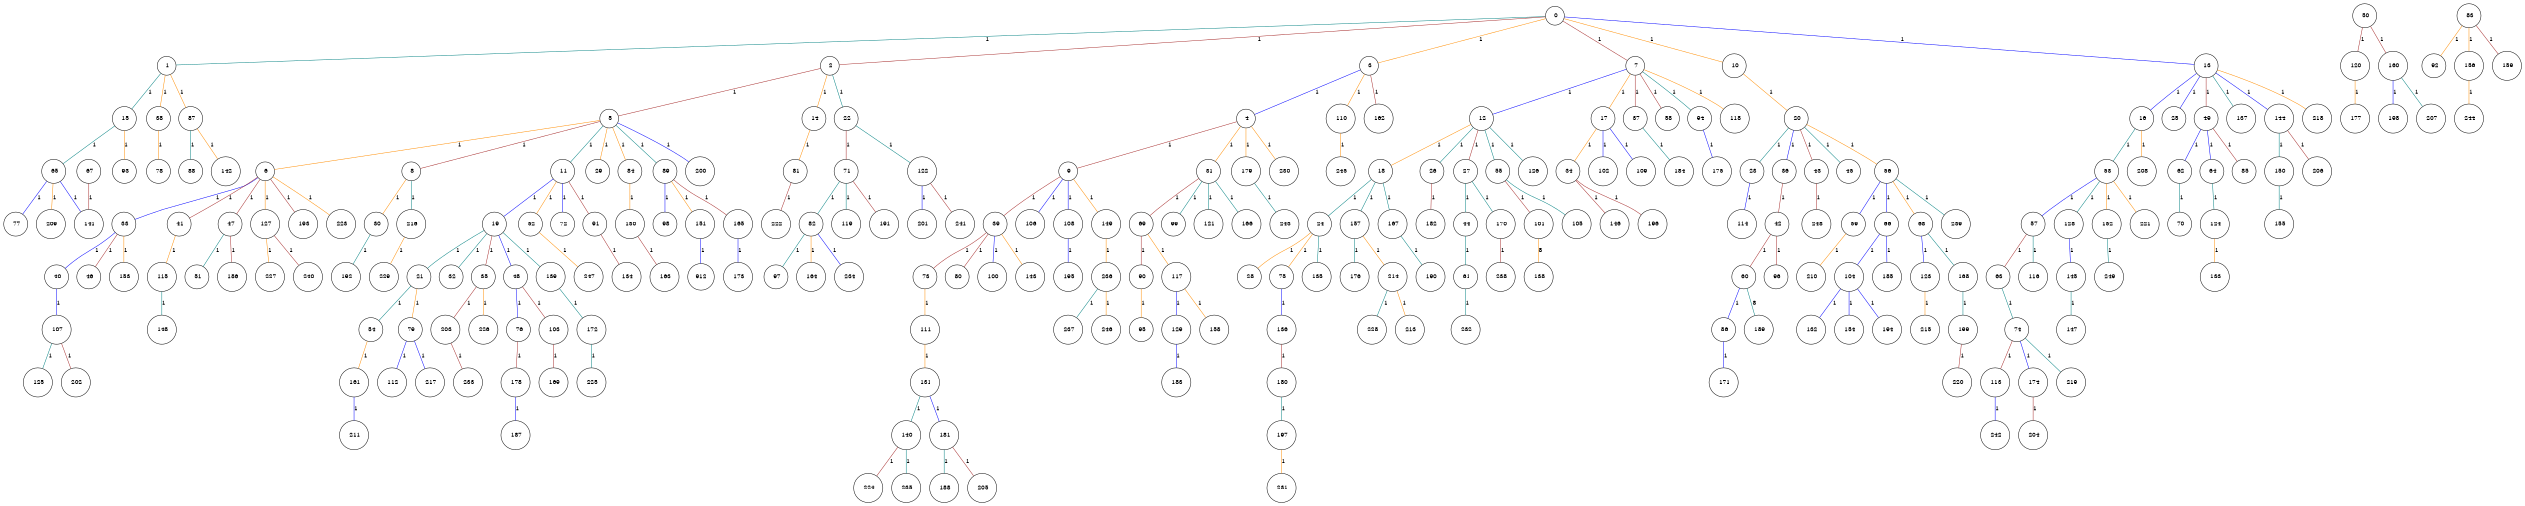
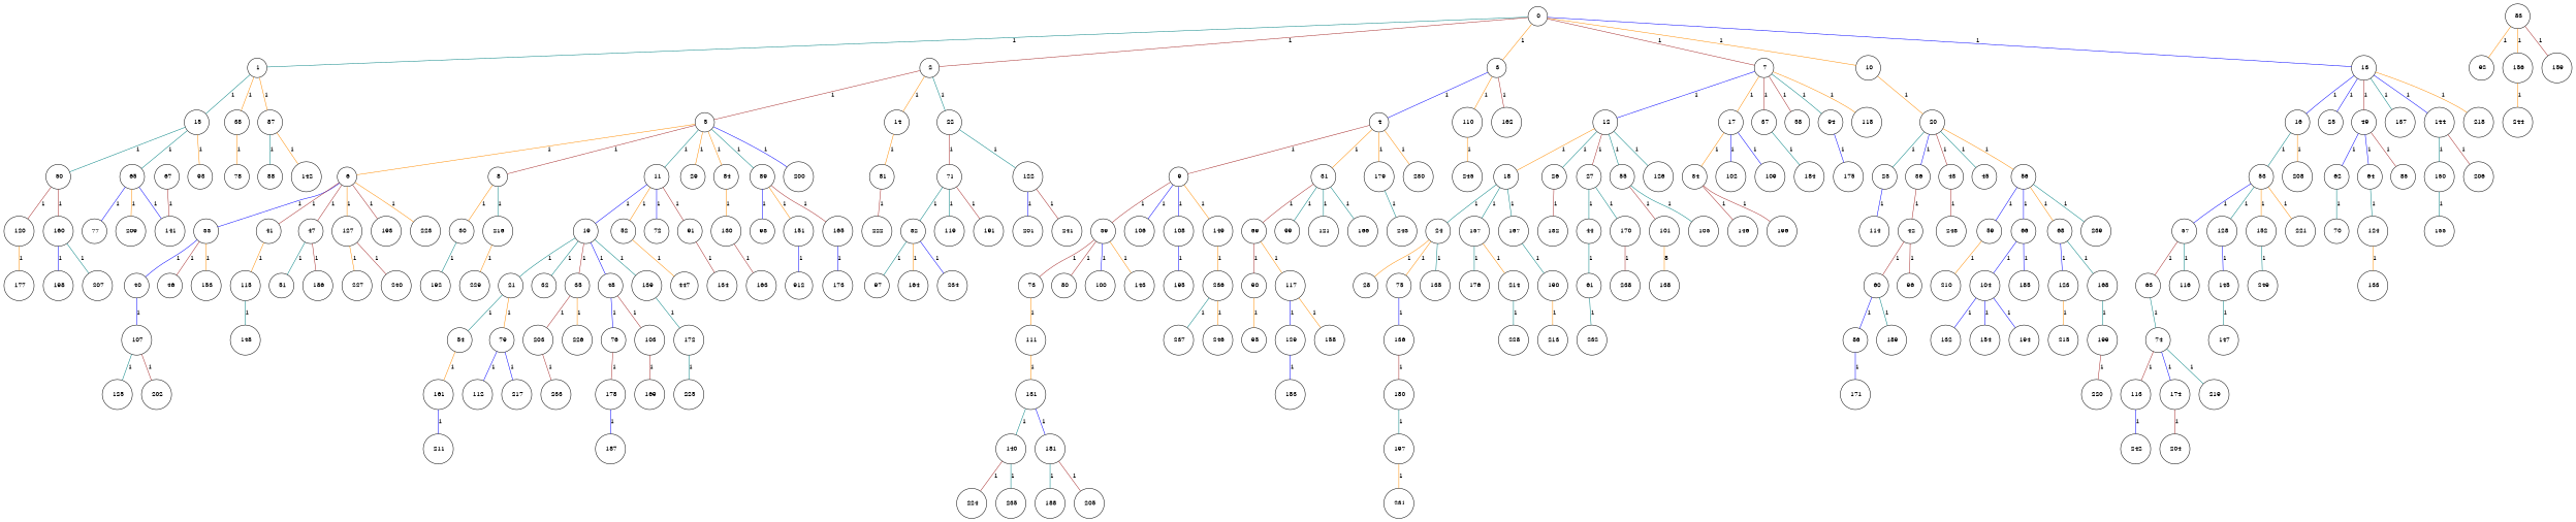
  graph {
    fixedsize="true;"
    node [color=black fontsize=12 hight=.12 shape=circle]
    edge [color=teal fontsize=12]
    n1 [label=" 0" width=.12]
    n2 [label=" 1" width=.12]
    n3 [label=" 2" width=.12]
    n4 [label=" 3" width=.12]
    n5 [label=" 7" width=.12]
    n6 [label=" 10" width=.12]
    n7 [label=" 13" width=.12]
    n8 [label=" 15" width=.12]
    n9 [label=" 38" width=.12]
    n10 [label=" 87" width=.12]
    n11 [label=" 5" width=.12]
    n12 [label=" 14" width=.12]
    n13 [label=" 22" width=.12]
    n14 [label=" 4" width=.12]
    n15 [label=" 110" width=.12]
    n16 [label=" 162" width=.12]
    n17 [label=" 12" width=.12]
    n18 [label=" 17" width=.12]
    n19 [label=" 37" width=.12]
    n20 [label=" 58" width=.12]
    n21 [label=" 94" width=.12]
    n22 [label=" 118" width=.12]
    n23 [label=" 20" width=.12]
    n24 [label=" 16" width=.12]
    n25 [label=" 25" width=.12]
    n26 [label=" 49" width=.12]
    n27 [label=" 137" width=.12]
    n28 [label=" 144" width=.12]
    n29 [label=" 218" width=.12]
    n30 [label=" 50" width=.12]
    n31 [label=" 65" width=.12]
    n32 [label=" 93" width=.12]
    n33 [label=" 78" width=.12]
    n34 [label=" 88" width=.12]
    n35 [label=" 142" width=.12]
    n36 [label=" 6" width=.12]
    n37 [label=" 8" width=.12]
    n38 [label=" 11" width=.12]
    n39 [label=" 29" width=.12]
    n40 [label=" 84" width=.12]
    n41 [label=" 89" width=.12]
    n42 [label=" 200" width=.12]
    n43 [label=" 81" width=.12]
    n44 [label=" 71" width=.12]
    n45 [label=" 122" width=.12]
    n46 [label=" 9" width=.12]
    n47 [label=" 31" width=.12]
    n48 [label=" 179" width=.12]
    n49 [label=" 230" width=.12]
    n50 [label=" 245" width=.12]
    n51 [label=" 39" width=.12]
    n52 [label=" 106" width=.12]
    n53 [label=" 108" width=.12]
    n54 [label=" 149" width=.12]
    n55 [label=" 69" width=.12]
    n56 [label=" 99" width=.12]
    n57 [label=" 121" width=.12]
    n58 [label=" 166" width=.12]
    n59 [label=" 243" width=.12]
    n60 [label=" 33" width=.12]
    n61 [label=" 41" width=.12]
    n62 [label=" 47" width=.12]
    n63 [label=" 127" width=.12]
    n64 [label=" 193" width=.12]
    n65 [label=" 223" width=.12]
    n66 [label=" 30" width=.12]
    n67 [label=" 216" width=.12]
    n68 [label=" 19" width=.12]
    n69 [label=" 52" width=.12]
    n70 [label=" 72" width=.12]
    n71 [label=" 91" width=.12]
    n72 [label=" 130" width=.12]
    n73 [label=" 98" width=.12]
    n74 [label=" 151" width=.12]
    n75 [label=" 165" width=.12]
    n76 [label=" 40" width=.12]
    n77 [label=" 46" width=.12]
    n78 [label=" 153" width=.12]
    n79 [label=" 115" width=.12]
    n80 [label=" 51" width=.12]
    n81 [label=" 186" width=.12]
    n82 [label=" 227" width=.12]
    n83 [label=" 240" width=.12]
    n84 [label=" 18" width=.12]
    n85 [label=" 26" width=.12]
    n86 [label=" 27" width=.12]
    n87 [label=" 55" width=.12]
    n88 [label=" 126" width=.12]
    n89 [label=" 34" width=.12]
    n90 [label=" 102" width=.12]
    n91 [label=" 109" width=.12]
    n92 [label=" 184" width=.12]
    n93 [label=" 175" width=.12]
    n94 [label=" 192" width=.12]
    n95 [label=" 229" width=.12]
    n96 [label=" 73" width=.12]
    n97 [label=" 80" width=.12]
    n98 [label=" 100" width=.12]
    n99 [label=" 143" width=.12]
    n100 [label=" 195" width=.12]
    n101 [label=" 236" width=.12]
    n102 [label=" 23" width=.12]
    n103 [label=" 36" width=.12]
    n104 [label=" 43" width=.12]
    n105 [label=" 45" width=.12]
    n106 [label=" 56" width=.12]
    n107 [label=" 21" width=.12]
    n108 [label=" 32" width=.12]
    n109 [label=" 35" width=.12]
    n110 [label=" 48" width=.12]
    n111 [label=" 139" width=.12]
-   n112 [label=" 247" width=.12]
+   n112 [label=447 width=.12]
    n113 [label=" 134" width=.12]
    n114 [label=" 24" width=.12]
    n115 [label=" 157" width=.12]
    n116 [label=" 167" width=.12]
    n117 [label=" 182" width=.12]
    n118 [label=" 44" width=.12]
    n119 [label=" 170" width=.12]
    n120 [label=" 101" width=.12]
    n121 [label=" 105" width=.12]
    n122 [label=" 53" width=.12]
    n123 [label=" 208" width=.12]
    n124 [label=" 62" width=.12]
    n125 [label=" 64" width=.12]
    n126 [label=" 85" width=.12]
    n127 [label=" 150" width=.12]
    n128 [label=" 206" width=.12]
    n129 [label=" 222" width=.12]
    n130 [label=" 120" width=.12]
    n131 [label=" 160" width=.12]
    n132 [label=" 77" width=.12]
    n133 [label=" 209" width=.12]
    n134 [label=" 141" width=.12]
    n135 [label=" 57" width=.12]
    n136 [label=" 128" width=.12]
    n137 [label=" 152" width=.12]
    n138 [label=" 221" width=.12]
    n139 [label=" 146" width=.12]
    n140 [label=" 196" width=.12]
    n141 [label=" 28" width=.12]
    n142 [label=" 75" width=.12]
    n143 [label=" 135" width=.12]
    n144 [label=" 176" width=.12]
    n145 [label=" 214" width=.12]
    n146 [label=" 190" width=.12]
    n147 [label=" 54" width=.12]
    n148 [label=" 79" width=.12]
    n149 [label=" 203" width=.12]
    n150 [label=" 226" width=.12]
    n151 [label=" 76" width=.12]
    n152 [label=" 103" width=.12]
    n153 [label=" 172" width=.12]
    n154 [label=" 114" width=.12]
    n155 [label=" 42" width=.12]
    n156 [label=" 248" width=.12]
    n157 [label=" 59" width=.12]
    n158 [label=" 66" width=.12]
    n159 [label=" 68" width=.12]
    n160 [label=" 239" width=.12]
    n161 [label=" 161" width=.12]
    n162 [label=" 112" width=.12]
    n163 [label=" 217" width=.12]
    n164 [label=" 82" width=.12]
    n165 [label=" 119" width=.12]
    n166 [label=" 191" width=.12]
    n167 [label=" 201" width=.12]
    n168 [label=" 241" width=.12]
    n169 [label=" 136" width=.12]
    n170 [label=" 61" width=.12]
    n171 [label=" 238" width=.12]
    n172 [label=" 90" width=.12]
    n173 [label=" 117" width=.12]
    n174 [label=" 107" width=.12]
    n175 [label=" 233" width=.12]
    n176 [label=" 60" width=.12]
    n177 [label=" 96" width=.12]
    n178 [label=" 111" width=.12]
    n179 [label=" 125" width=.12]
    n180 [label=" 202" width=.12]
    n181 [label=" 148" width=.12]
    n182 [label=" 86" width=.12]
    n183 [label=" 189" width=.12]
    n184 [label=" 232" width=.12]
    n185 [label=" 178" width=.12]
    n186 [label=" 169" width=.12]
    n187 [label=" 70" width=.12]
    n188 [label=" 124" width=.12]
    n189 [label=" 177" width=.12]
    n190 [label=" 198" width=.12]
    n191 [label=" 207" width=.12]
    n192 [label=" 63" width=.12]
    n193 [label=" 116" width=.12]
    n194 [label=" 145" width=.12]
    n195 [label=" 249" width=.12]
    n196 [label=" 211" width=.12]
    n197 [label=" 138" width=.12]
    n198 [label=" 210" width=.12]
    n199 [label=" 104" width=.12]
    n200 [label=" 185" width=.12]
    n201 [label=" 123" width=.12]
    n202 [label=" 168" width=.12]
    n203 [label=" 74" width=.12]
    n204 [label=" 171" width=.12]
    n205 [label=" 83" width=.12]
    n206 [label=" 92" width=.12]
    n207 [label=" 156" width=.12]
    n208 [label=" 159" width=.12]
    n209 [label=" 113" width=.12]
    n210 [label=" 174" width=.12]
    n211 [label=" 219" width=.12]
    n212 [label=" 133" width=.12]
    n213 [label=" 67" width=.12]
    n214 [label=" 132" width=.12]
    n215 [label=" 154" width=.12]
    n216 [label=" 194" width=.12]
    n217 [label=" 215" width=.12]
    n218 [label=" 199" width=.12]
    n219 [label=" 95" width=.12]
    n220 [label=" 129" width=.12]
    n221 [label=" 158" width=.12]
    n222 [label=" 97" width=.12]
    n223 [label=" 164" width=.12]
    n224 [label=" 234" width=.12]
    n225 [label=" 131" width=.12]
    n226 [label=" 242" width=.12]
    n227 [label=" 204" width=.12]
    n228 [label=" 180" width=.12]
    n229 [label=" 187" width=.12]
    n230 [label=" 244" width=.12]
    n231 [label=" 163" width=.12]
    n232 [label=912 width=.12]
    n233 [label=" 173" width=.12]
    n234 [label=" 140" width=.12]
    n235 [label=" 181" width=.12]
    n236 [label=" 183" width=.12]
    n237 [label=" 147" width=.12]
    n238 [label=" 224" width=.12]
    n239 [label=" 235" width=.12]
    n240 [label=" 188" width=.12]
    n241 [label=" 205" width=.12]
    n242 [label=" 197" width=.12]
    n243 [label=" 225" width=.12]
    n244 [label=" 155" width=.12]
    n245 [label=" 237" width=.12]
    n246 [label=" 246" width=.12]
    n247 [label=" 228" width=.12]
    n248 [label=" 213" width=.12]
    n249 [label=" 220" width=.12]
    n250 [label=" 231" width=.12]
    n1 -- n2 [label=1]
    n1 -- n3 [color=brown label=1]
    n1 -- n4 [color=darkorange label=1]
    n1 -- n5 [color=brown label=1]
    n1 -- n6 [color=darkorange label=1]
    n1 -- n7 [color=blue label=1]
    n2 -- n8 [label=1]
    n2 -- n9 [color=darkorange label=1]
    n2 -- n10 [color=darkorange label=1]
    n3 -- n11 [color=brown label=1]
    n3 -- n12 [color=darkorange label=1]
    n3 -- n13 [label=1]
    n4 -- n14 [color=blue label=1]
    n4 -- n15 [color=darkorange label=1]
    n4 -- n16 [color=brown label=1]
    n5 -- n17 [color=blue label=1]
    n5 -- n18 [color=darkorange label=1]
    n5 -- n19 [color=brown label=1]
    n5 -- n20 [color=brown label=1]
    n5 -- n21 [label=1]
    n5 -- n22 [color=darkorange label=1]
    n6 -- n23 [color=darkorange label=1]
    n7 -- n24 [color=blue label=1]
    n7 -- n25 [color=blue label=1]
    n7 -- n26 [color=brown label=1]
    n7 -- n27 [label=1]
    n7 -- n28 [color=blue label=1]
    n7 -- n29 [color=darkorange label=1]
+   n8 -- n30 [label=1]
    n8 -- n31 [label=1]
    n8 -- n32 [color=darkorange label=1]
    n9 -- n33 [color=darkorange label=1]
    n10 -- n34 [label=1]
    n10 -- n35 [color=darkorange label=1]
    n11 -- n36 [color=darkorange label=1]
    n11 -- n37 [color=brown label=1]
    n11 -- n38 [label=1]
    n11 -- n39 [color=darkorange label=1]
    n11 -- n40 [color=darkorange label=1]
    n11 -- n41 [label=1]
    n11 -- n42 [color=blue label=1]
    n12 -- n43 [color=darkorange label=1]
    n13 -- n44 [color=brown label=1]
    n13 -- n45 [label=1]
    n14 -- n46 [color=brown label=1]
    n14 -- n47 [color=darkorange label=1]
    n14 -- n48 [color=darkorange label=1]
    n14 -- n49 [color=darkorange label=1]
    n15 -- n50 [color=darkorange label=1]
    n17 -- n84 [color=darkorange label=1]
    n17 -- n85 [label=1]
    n17 -- n86 [color=brown label=1]
    n17 -- n87 [label=1]
    n17 -- n88 [label=1]
    n18 -- n89 [color=darkorange label=1]
    n18 -- n90 [color=blue label=1]
    n18 -- n91 [color=blue label=1]
    n19 -- n92 [label=1]
    n21 -- n93 [color=blue label=1]
    n23 -- n102 [label=1]
    n23 -- n103 [color=blue label=1]
    n23 -- n104 [color=brown label=1]
    n23 -- n105 [label=1]
    n23 -- n106 [color=darkorange label=1]
    n24 -- n122 [label=1]
    n24 -- n123 [color=darkorange label=1]
    n26 -- n124 [color=blue label=1]
    n26 -- n125 [color=blue label=1]
    n26 -- n126 [color=brown label=1]
    n28 -- n127 [label=1]
    n28 -- n128 [color=brown label=1]
    n30 -- n130 [color=brown label=1]
    n30 -- n131 [color=brown label=1]
    n31 -- n132 [color=blue label=1]
    n31 -- n133 [color=darkorange label=1]
    n31 -- n134 [color=blue label=1]
    n36 -- n60 [color=blue label=1]
    n36 -- n61 [color=brown label=1]
    n36 -- n62 [color=brown label=1]
    n36 -- n63 [color=darkorange label=1]
    n36 -- n64 [color=brown label=1]
    n36 -- n65 [color=darkorange label=1]
    n37 -- n66 [color=darkorange label=1]
    n37 -- n67 [label=1]
    n38 -- n68 [color=blue label=1]
    n38 -- n69 [color=darkorange label=1]
    n38 -- n70 [color=blue label=1]
    n38 -- n71 [color=brown label=1]
    n40 -- n72 [color=darkorange label=1]
    n41 -- n73 [color=blue label=1]
    n41 -- n74 [color=darkorange label=1]
    n41 -- n75 [color=brown label=1]
    n43 -- n129 [color=brown label=1]
    n44 -- n164 [label=1]
    n44 -- n165 [label=1]
    n44 -- n166 [color=brown label=1]
    n45 -- n167 [color=blue label=1]
    n45 -- n168 [color=brown label=1]
    n46 -- n51 [color=brown label=1]
    n46 -- n52 [color=blue label=1]
    n46 -- n53 [color=blue label=1]
    n46 -- n54 [color=darkorange label=1]
    n47 -- n55 [color=brown label=1]
    n47 -- n56 [label=1]
    n47 -- n57 [label=1]
    n47 -- n58 [label=1]
    n48 -- n59 [label=1]
    n51 -- n96 [color=brown label=1]
    n51 -- n97 [color=brown label=1]
    n51 -- n98 [color=blue label=1]
    n51 -- n99 [color=darkorange label=1]
    n53 -- n100 [color=blue label=1]
    n54 -- n101 [color=darkorange label=1]
    n55 -- n172 [color=brown label=1]
    n55 -- n173 [color=darkorange label=1]
    n60 -- n76 [color=blue label=1]
    n60 -- n77 [color=brown label=1]
    n60 -- n78 [color=darkorange label=1]
    n61 -- n79 [color=darkorange label=1]
    n62 -- n80 [label=1]
    n62 -- n81 [color=brown label=1]
    n63 -- n82 [color=darkorange label=1]
    n63 -- n83 [color=brown label=1]
    n66 -- n94 [label=1]
    n67 -- n95 [color=darkorange label=1]
    n68 -- n107 [label=1]
    n68 -- n108 [label=1]
    n68 -- n109 [color=brown label=1]
    n68 -- n110 [color=blue label=1]
    n68 -- n111 [label=1]
    n69 -- n112 [color=darkorange label=1]
    n71 -- n113 [color=brown label=1]
    n72 -- n231 [color=brown label=1]
    n74 -- n232 [color=blue label=1]
    n75 -- n233 [color=blue label=1]
    n76 -- n174 [color=blue label=1]
    n79 -- n181 [label=1]
    n84 -- n114 [label=1]
    n84 -- n115 [label=1]
    n84 -- n116 [label=1]
    n85 -- n117 [color=brown label=1]
    n86 -- n118 [label=1]
    n86 -- n119 [label=1]
    n87 -- n120 [color=brown label=1]
    n87 -- n121 [label=1]
    n89 -- n139 [color=brown label=1]
    n89 -- n140 [color=brown label=1]
    n96 -- n178 [color=darkorange label=1]
    n101 -- n245 [label=1]
    n101 -- n246 [color=darkorange label=1]
    n102 -- n154 [color=blue label=1]
    n103 -- n155 [color=brown label=1]
    n104 -- n156 [color=brown label=1]
    n106 -- n157 [color=blue label=1]
    n106 -- n158 [color=blue label=1]
    n106 -- n159 [color=darkorange label=1]
    n106 -- n160 [label=1]
    n107 -- n147 [label=1]
    n107 -- n148 [color=darkorange label=1]
    n109 -- n149 [color=brown label=1]
    n109 -- n150 [color=darkorange label=1]
    n110 -- n151 [color=blue label=1]
    n110 -- n152 [color=brown label=1]
    n111 -- n153 [label=1]
    n114 -- n141 [color=darkorange label=1]
    n114 -- n142 [color=darkorange label=1]
    n114 -- n143 [label=1]
    n115 -- n144 [label=1]
    n115 -- n145 [color=darkorange label=1]
    n116 -- n146 [label=1]
    n118 -- n170 [label=1]
    n119 -- n171 [color=brown label=1]
    n120 -- n197 [color=darkorange label=8]
    n122 -- n135 [color=blue label=1]
    n122 -- n136 [label=1]
    n122 -- n137 [color=darkorange label=1]
    n122 -- n138 [color=darkorange label=1]
    n124 -- n187 [label=1]
    n125 -- n188 [label=1]
    n127 -- n244 [label=1]
    n130 -- n189 [color=darkorange label=1]
    n131 -- n190 [color=blue label=1]
    n131 -- n191 [label=1]
    n135 -- n192 [color=brown label=1]
    n135 -- n193 [label=1]
    n136 -- n194 [color=blue label=1]
    n137 -- n195 [label=1]
    n142 -- n169 [color=blue label=1]
    n145 -- n247 [label=1]
-   n145 -- n248 [color=darkorange label=1]
+   n146 -- n248 [color=darkorange label=1]
    n147 -- n161 [color=darkorange label=1]
    n148 -- n162 [color=blue label=1]
    n148 -- n163 [color=blue label=1]
    n149 -- n175 [color=brown label=1]
    n151 -- n185 [color=brown label=1]
    n152 -- n186 [color=brown label=1]
    n153 -- n243 [label=1]
    n155 -- n176 [color=brown label=1]
    n155 -- n177 [color=brown label=1]
    n157 -- n198 [color=darkorange label=1]
    n158 -- n199 [color=blue label=1]
    n158 -- n200 [color=blue label=1]
    n159 -- n201 [color=blue label=1]
    n159 -- n202 [label=1]
    n161 -- n196 [color=blue label=1]
    n164 -- n222 [label=1]
    n164 -- n223 [color=darkorange label=1]
    n164 -- n224 [color=blue label=1]
    n169 -- n228 [color=brown label=1]
    n170 -- n184 [label=1]
    n172 -- n219 [color=darkorange label=1]
    n173 -- n220 [color=blue label=1]
    n173 -- n221 [color=darkorange label=1]
    n174 -- n179 [label=1]
    n174 -- n180 [color=brown label=1]
    n176 -- n182 [color=blue label=1]
-   n176 -- n183 [label=8]
+   n176 -- n183 [label=1]
    n178 -- n225 [color=darkorange label=1]
    n182 -- n204 [color=blue label=1]
    n185 -- n229 [color=blue label=1]
    n188 -- n212 [color=darkorange label=1]
    n192 -- n203 [label=1]
    n194 -- n237 [label=1]
    n199 -- n214 [color=blue label=1]
    n199 -- n215 [color=blue label=1]
    n199 -- n216 [color=blue label=1]
    n201 -- n217 [color=darkorange label=1]
    n202 -- n218 [label=1]
    n203 -- n209 [color=brown label=1]
    n203 -- n210 [color=blue label=1]
    n203 -- n211 [label=1]
    n205 -- n206 [color=darkorange label=1]
    n205 -- n207 [color=darkorange label=1]
    n205 -- n208 [color=brown label=1]
    n207 -- n230 [color=darkorange label=1]
    n209 -- n226 [color=blue label=1]
    n210 -- n227 [color=brown label=1]
    n213 -- n134 [color=brown label=1]
    n218 -- n249 [color=brown label=1]
    n220 -- n236 [color=blue label=1]
    n225 -- n234 [label=1]
    n225 -- n235 [color=blue label=1]
    n228 -- n242 [label=1]
    n234 -- n238 [color=brown label=1]
    n234 -- n239 [label=1]
    n235 -- n240 [label=1]
    n235 -- n241 [color=brown label=1]
    n242 -- n250 [color=darkorange label=1]
  }
